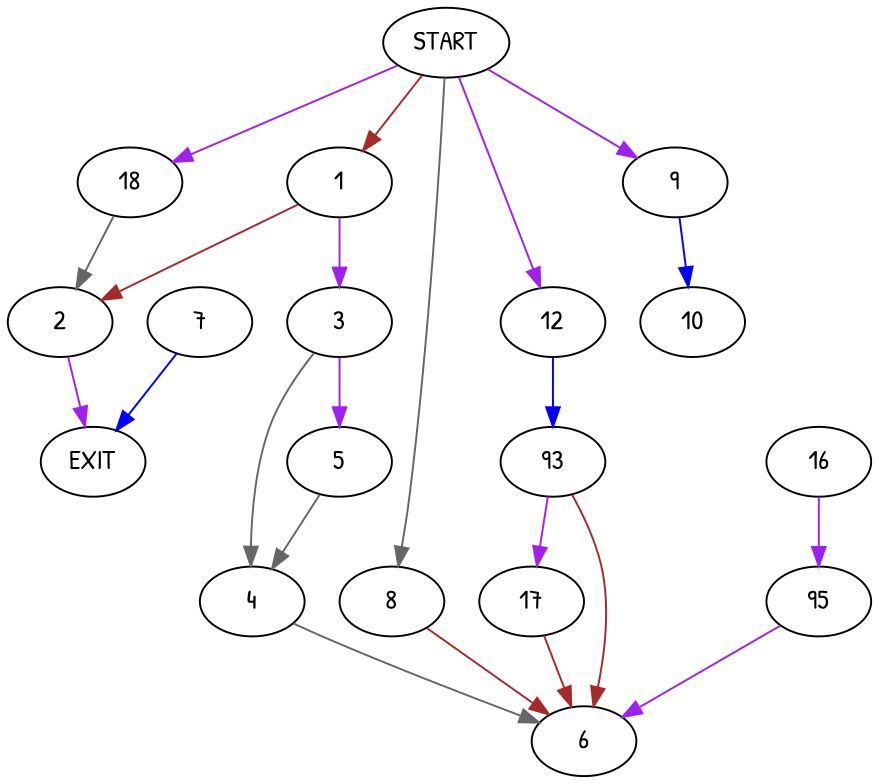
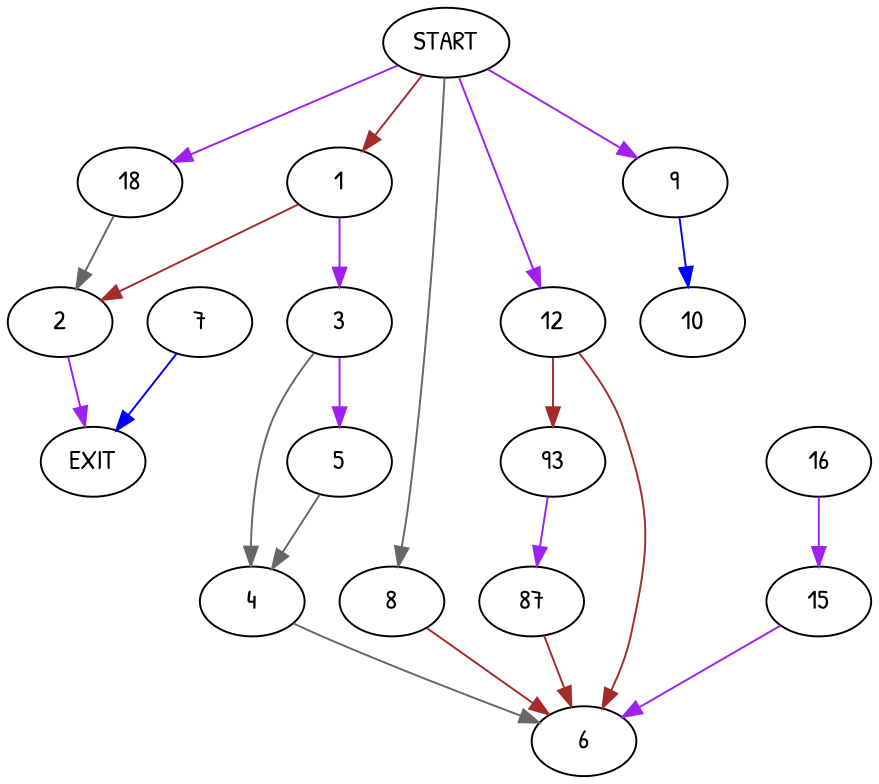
  digraph {
    fontname="Patrick Hand"
    node [fontname="Patrick Hand"]
    edge [color=purple fontname="Patrick Hand"]
    n1 [label=START]
    1
    8
    9
    12
    18
    2
    3
    6
    10
    n11 [label=93]
    n12 [label=EXIT]
    4
    5
    7
-   17
-   15 [label=95]
+   17 [label=87]
+   15
    16
    n1 -> 1 [color=brown]
    n1 -> 8 [color=gray40]
    n1 -> 9
    n1 -> 12
    n1 -> 18
    1 -> 2 [color=brown]
    1 -> 3
    8 -> 6 [color=brown]
    9 -> 10 [color=blue]
-   12 -> n11 [color=blue]
+   12 -> n11 [color=brown]
    18 -> 2 [color=gray40]
    2 -> n12
    3 -> 4 [color=gray40]
    3 -> 5
-   n11 -> 6 [color=brown]
+   12 -> 6 [color=brown]
    n11 -> 17
    4 -> 6 [color=gray40]
    5 -> 4 [color=gray40]
    7 -> n12 [color=blue]
    17 -> 6 [color=brown]
    15 -> 6
    16 -> 15
  }
